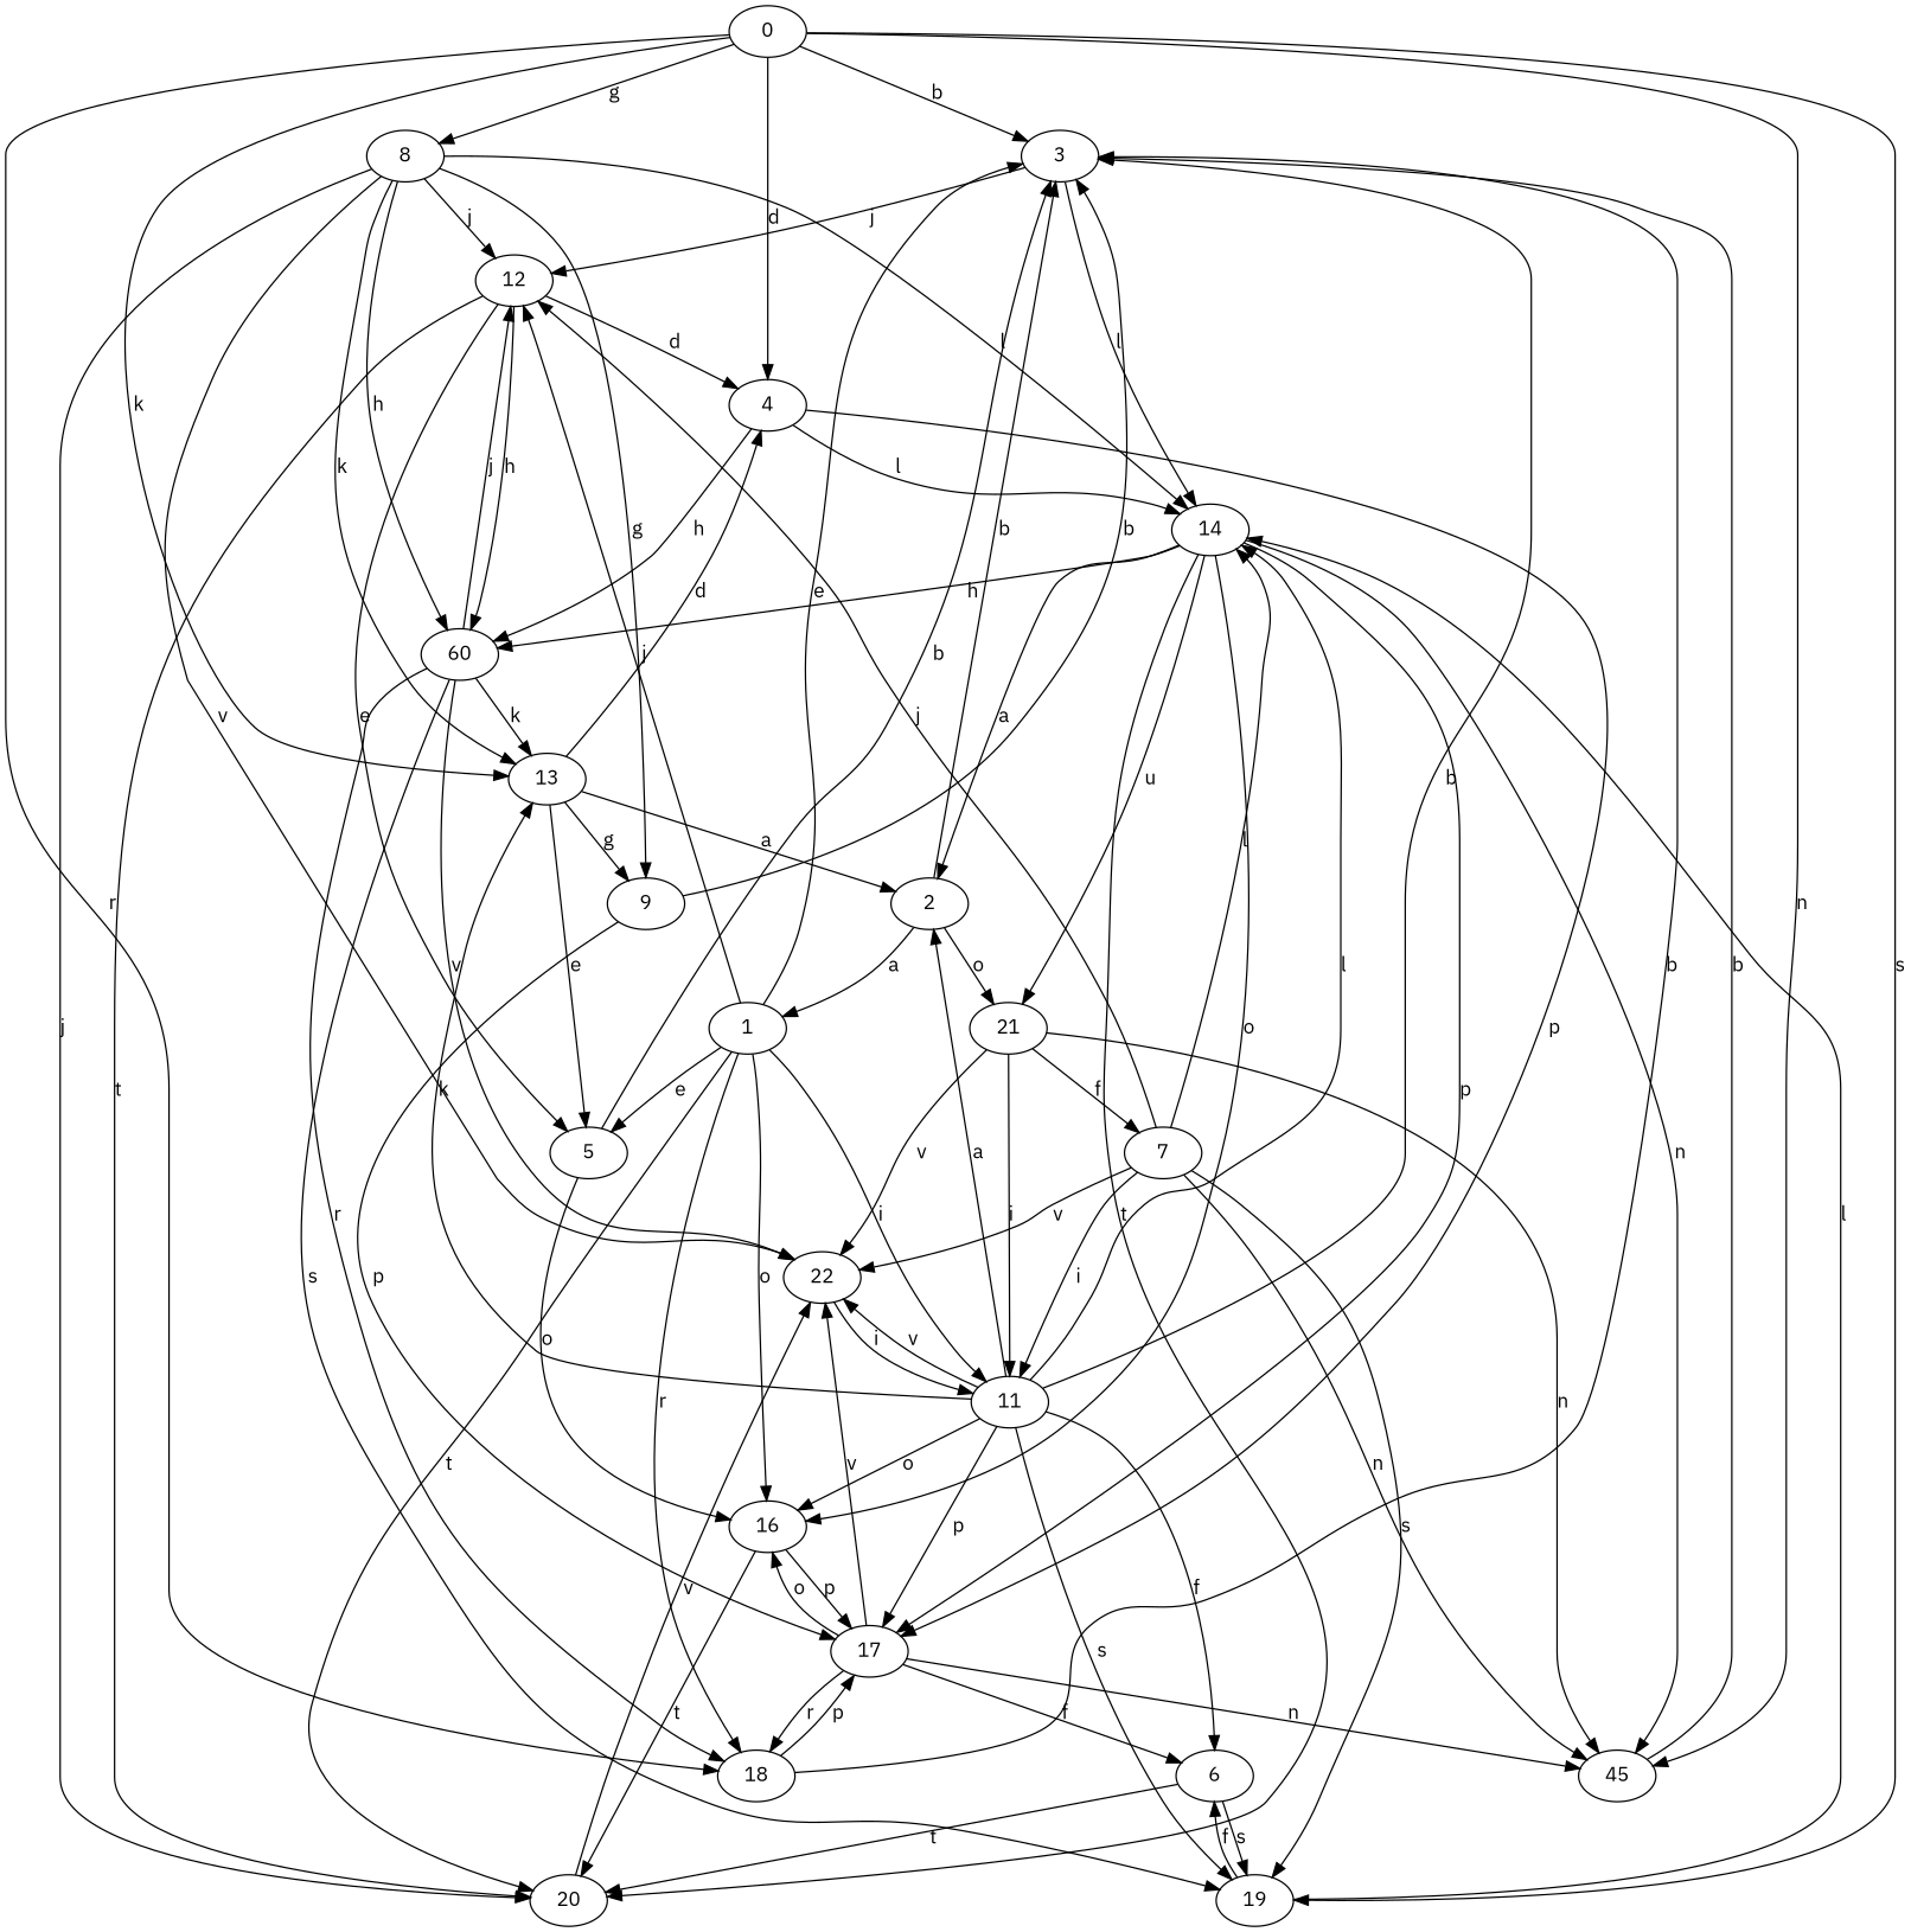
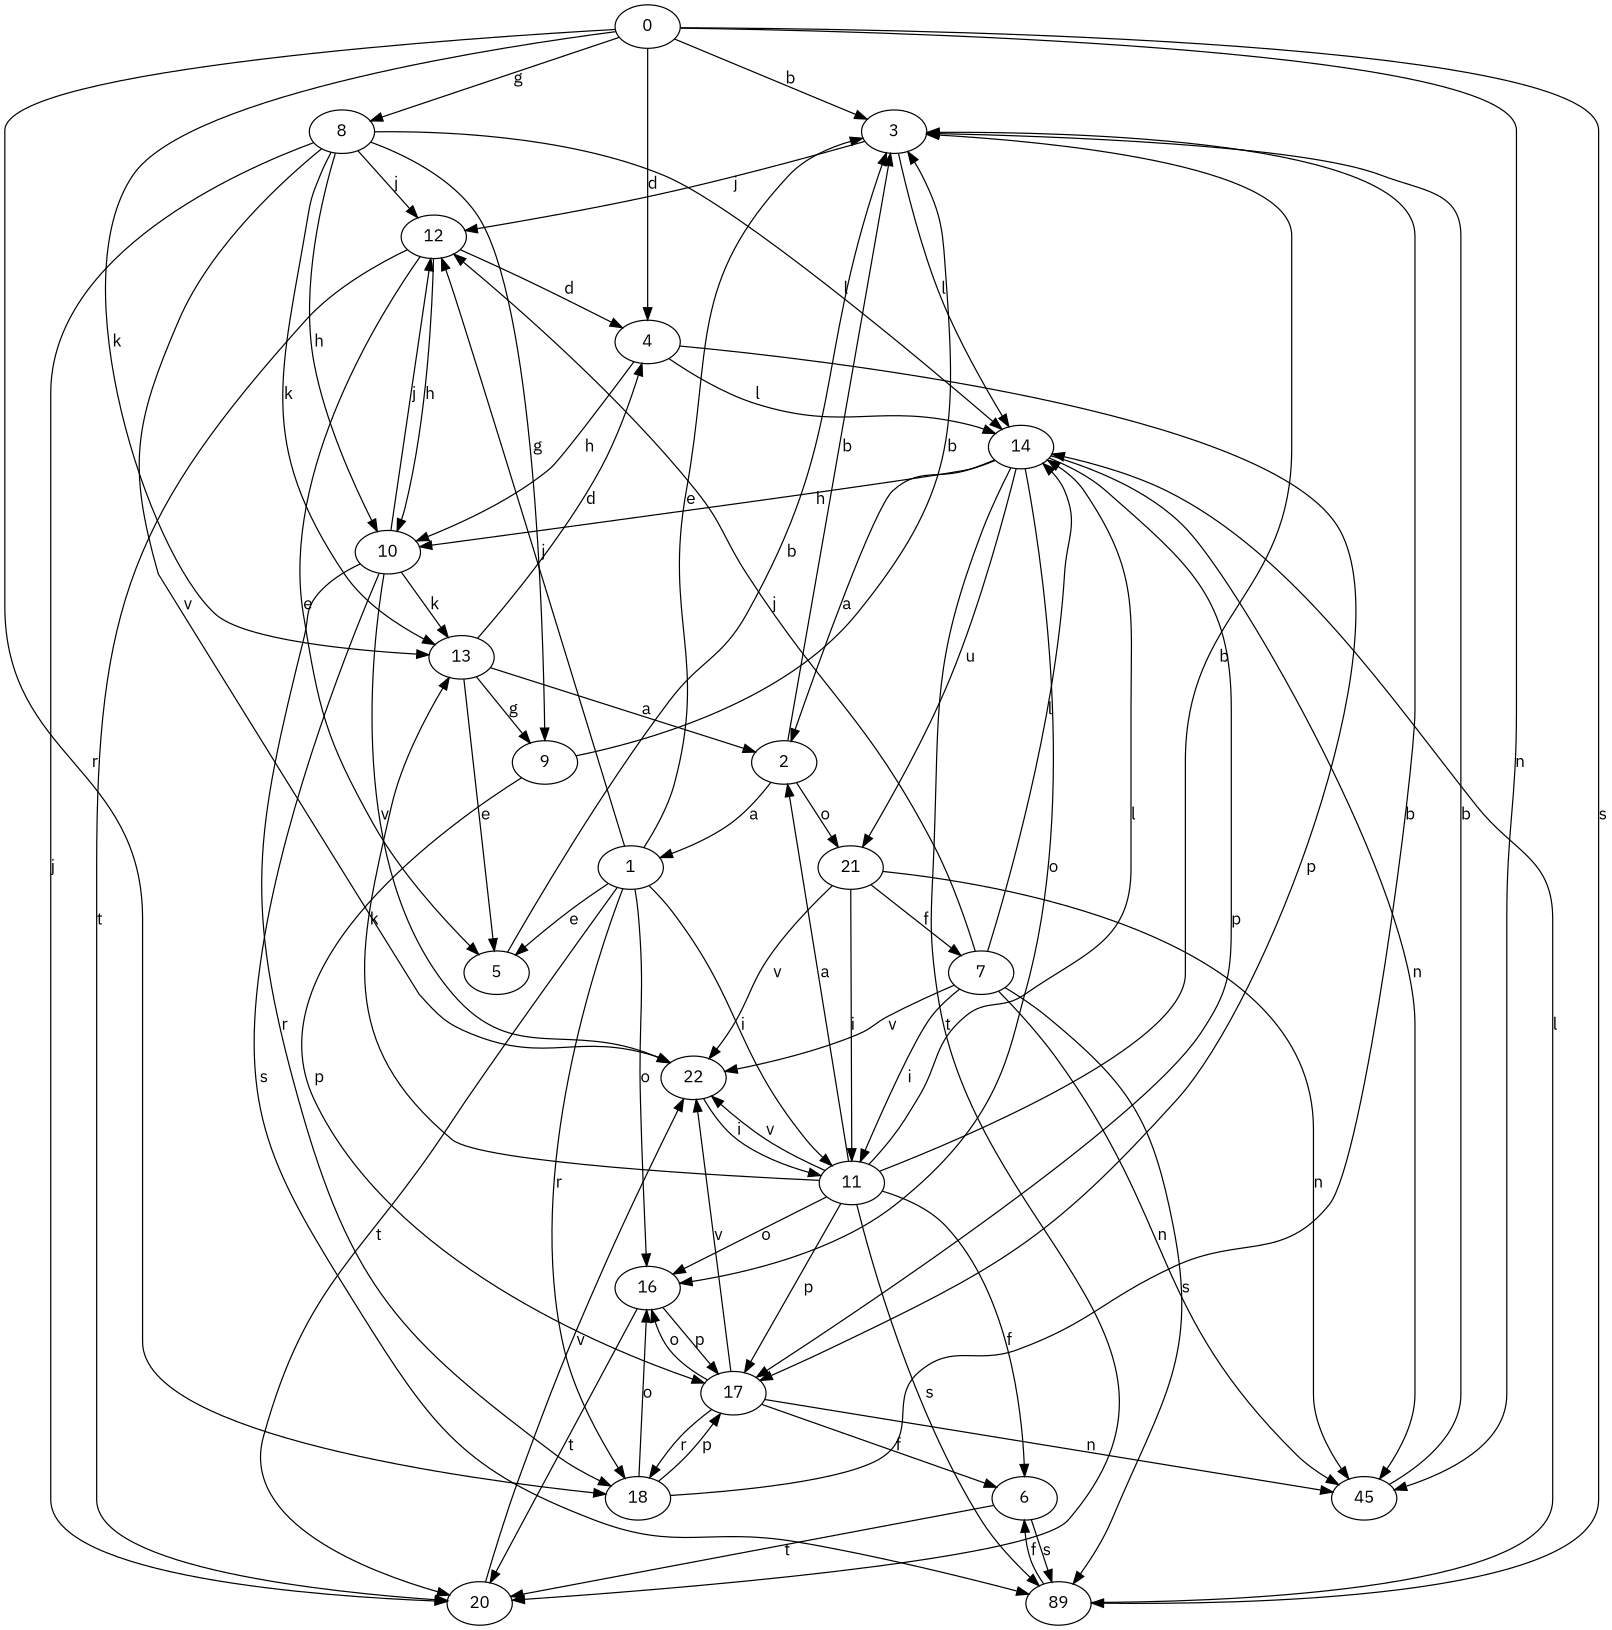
  strict digraph {
    fontname="IBM Plex Sans"
    node [fontname="IBM Plex Sans"]
    edge [fontname="IBM Plex Sans"]
    0
    3
    4
    8
    13
    n6 [label=45]
    18
-   19
+   19 [label=89]
    12
    14
-   10 [label=60]
+   10
    17
    20
    22
    9
    5
    2
    16
    6
    1
    11
    21
    7
    0 -> 3 [label=b]
    0 -> 4 [label=d]
    0 -> 8 [label=g]
    0 -> 13 [label=k]
    0 -> n6 [label=n]
    0 -> 18 [label=r]
    0 -> 19 [label=s]
    3 -> 12 [label=j]
    3 -> 14 [label=l]
    4 -> 14 [label=l]
    4 -> 10 [label=h]
    4 -> 17 [label=p]
    8 -> 13 [label=k]
    8 -> 12 [label=j]
    8 -> 14 [label=l]
    8 -> 10 [label=h]
    8 -> 20 [label=j]
    8 -> 22 [label=v]
    8 -> 9 [label=g]
    13 -> 4 [label=d]
    13 -> 9 [label=g]
    13 -> 5 [label=e]
    13 -> 2 [label=a]
    n6 -> 3 [label=b]
    18 -> 3 [label=b]
    18 -> 17 [label=p]
-   5 -> 16 [label=o]
+   18 -> 16 [label=o]
    19 -> 14 [label=l]
    19 -> 6 [label=f]
    12 -> 4 [label=d]
    12 -> 10 [label=h]
    12 -> 20 [label=t]
    12 -> 5 [label=e]
    14 -> n6 [label=n]
    14 -> 10 [label=h]
    14 -> 17 [label=p]
    14 -> 20 [label=t]
    14 -> 2 [label=a]
    14 -> 16 [label=o]
    14 -> 21 [label=u]
    10 -> 13 [label=k]
    10 -> 18 [label=r]
    10 -> 19 [label=s]
    10 -> 12 [label=j]
    10 -> 22 [label=v]
    17 -> n6 [label=n]
    17 -> 18 [label=r]
    17 -> 22 [label=v]
    17 -> 16 [label=o]
    17 -> 6 [label=f]
    20 -> 22 [label=v]
    22 -> 11 [label=i]
    9 -> 3 [label=b]
    9 -> 17 [label=p]
    5 -> 3 [label=b]
    2 -> 3 [label=b]
    2 -> 1 [label=a]
    2 -> 21 [label=o]
    16 -> 17 [label=p]
    16 -> 20 [label=t]
    6 -> 19 [label=s]
    6 -> 20 [label=t]
    1 -> 3 [label=e]
    1 -> 18 [label=r]
    1 -> 12 [label=j]
    1 -> 20 [label=t]
    1 -> 5 [label=e]
    1 -> 16 [label=o]
    1 -> 11 [label=i]
    11 -> 3 [label=b]
    11 -> 13 [label=k]
    11 -> 19 [label=s]
    11 -> 14 [label=l]
    11 -> 17 [label=p]
    11 -> 22 [label=v]
    11 -> 2 [label=a]
    11 -> 16 [label=o]
    11 -> 6 [label=f]
    21 -> n6 [label=n]
    21 -> 22 [label=v]
    21 -> 11 [label=i]
    21 -> 7 [label=f]
    7 -> n6 [label=n]
    7 -> 19 [label=s]
    7 -> 12 [label=j]
    7 -> 14 [label=l]
    7 -> 22 [label=v]
    7 -> 11 [label=i]
  }
